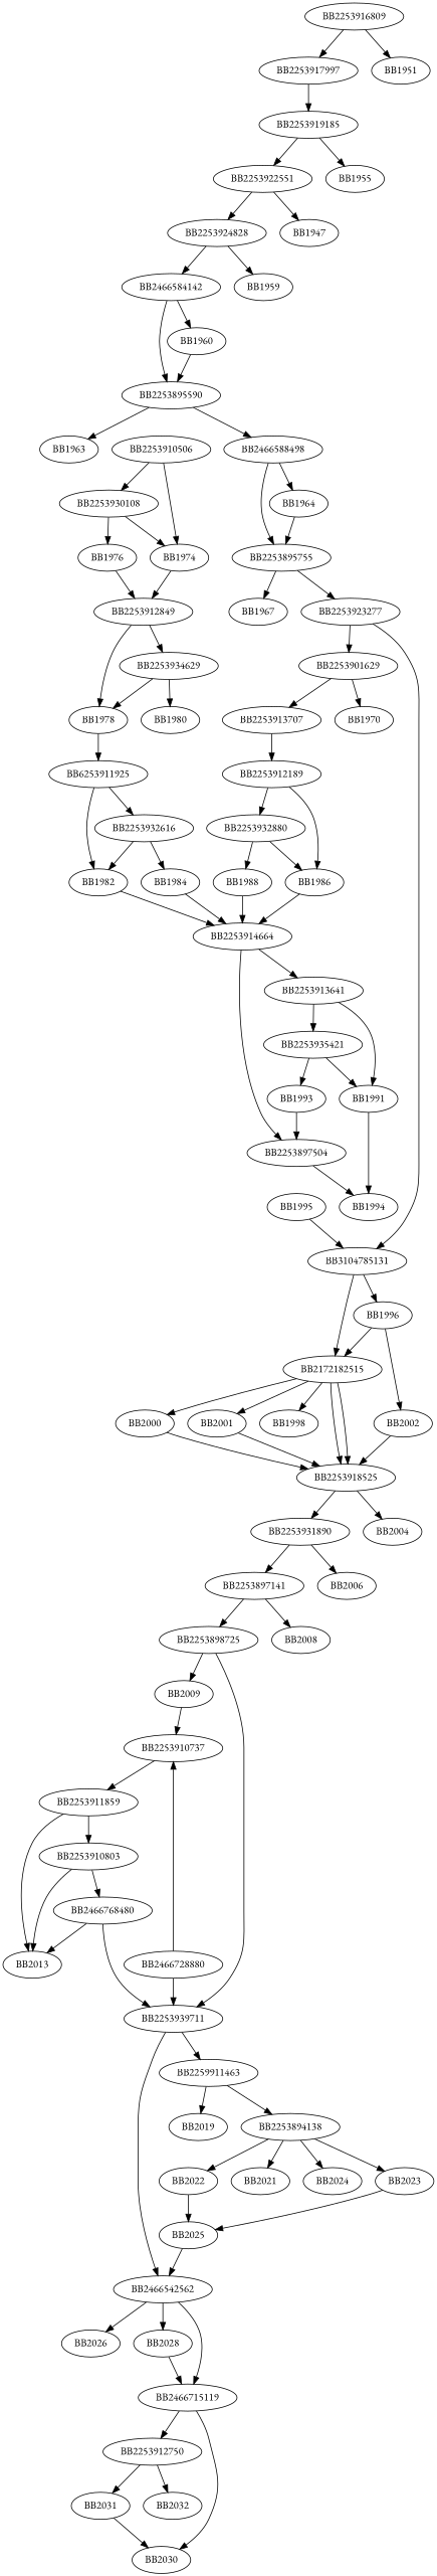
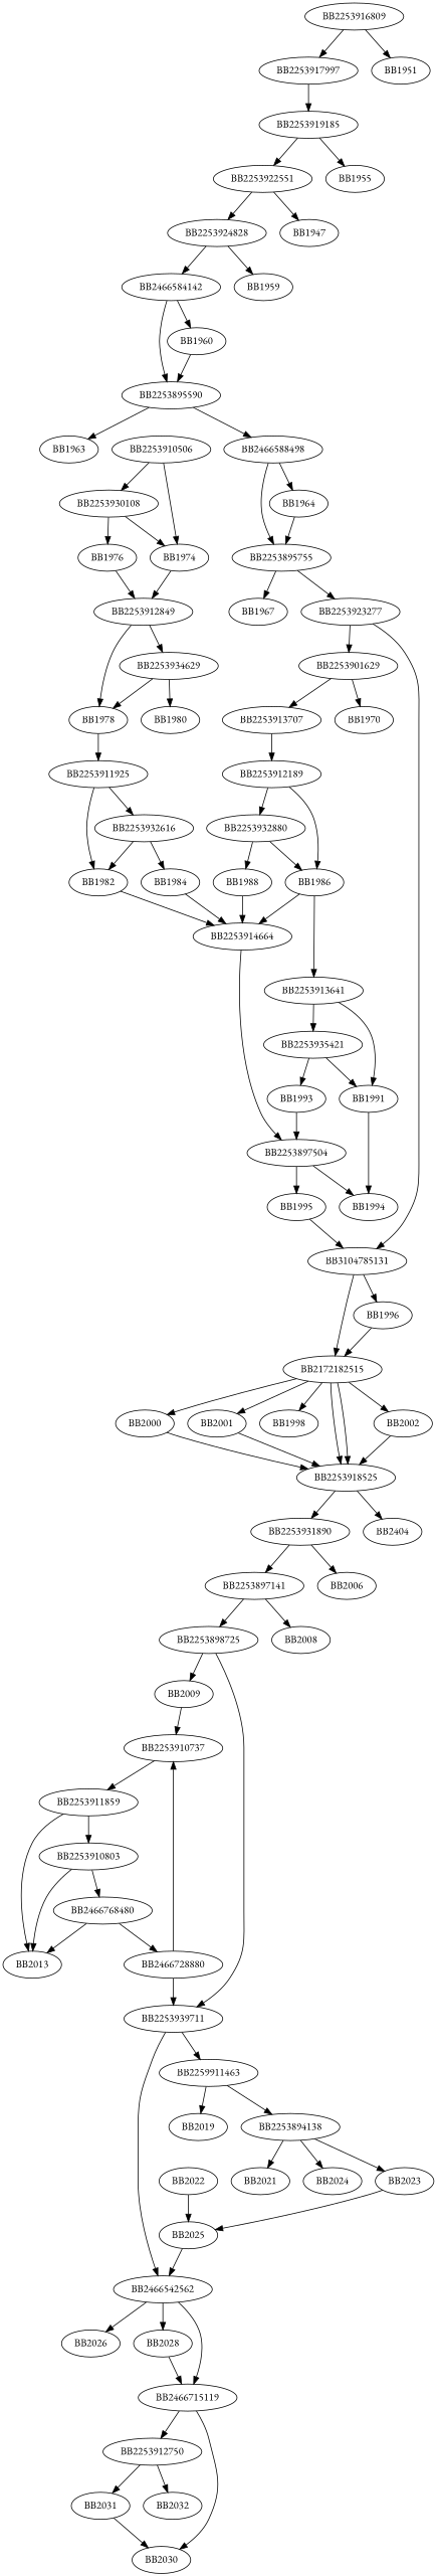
  digraph {
    fontname="EB Garamond"
    node [fontname="EB Garamond"]
    edge [fontname="EB Garamond"]
    BB2253916809
    BB2253917997
    BB1951
    BB2253919185
    BB2253922551
    BB1955
    BB2253924828
    n8 [label=BB1947]
    BB2466584142
    BB1959
    BB1960
    BB2253895590
    BB2466588498
    BB1963
    BB1964
    BB2253895755
    BB2253923277
    BB1967
    BB3104785131
    BB2253901629
    BB1996
    BB2172182515
    BB1970
    BB2253913707
    BB1998
    BB2253918525
    BB2000
    BB2001
    BB2002
    BB2253912189
    BB1986
    BB2253932880
    BB2253910506
    BB1974
    BB2253930108
    BB2253914664
    BB1988
    BB2253912849
    BB1976
    BB1978
    BB2253934629
-   BB2253911925 [label=BB6253911925]
+   BB2253911925
    BB1980
    BB1982
    BB2253932616
    BB1984
    BB2253897504
    BB2253913641
    BB1994
    BB1995
    BB1991
    BB2253935421
    BB1993
    BB2253931890
-   BB2004
+   BB2004 [label=BB2404]
    BB2253897141
    BB2006
    BB2253898725
    BB2008
    BB2009
    BB2253939711
    BB2253910737
    BB2466542562
    n64 [label=BB2259911463]
    BB2253911859
    BB2026
    BB2466715119
    BB2028
    BB2019
    BB2253894138
    BB2013
    BB2253910803
    BB2466768480
    BB2466728880
    BB2253912750
    BB2030
    BB2021
    BB2022
    BB2023
    BB2024
    BB2025
    BB2031
    BB2032
    BB2253916809 -> BB2253917997
    BB2253916809 -> BB1951
    BB2253917997 -> BB2253919185
    BB2253919185 -> BB2253922551
    BB2253919185 -> BB1955
    BB2253922551 -> BB2253924828
    BB2253922551 -> n8
    BB2253924828 -> BB2466584142
    BB2253924828 -> BB1959
    BB2466584142 -> BB1960
    BB2466584142 -> BB2253895590
    BB1960 -> BB2253895590
    BB2253895590 -> BB2466588498
    BB2253895590 -> BB1963
    BB2466588498 -> BB1964
    BB2466588498 -> BB2253895755
    BB1964 -> BB2253895755
    BB2253895755 -> BB2253923277
    BB2253895755 -> BB1967
    BB2253923277 -> BB3104785131
    BB2253923277 -> BB2253901629
    BB3104785131 -> BB1996
    BB3104785131 -> BB2172182515
    BB2253901629 -> BB1970
    BB2253901629 -> BB2253913707
    BB1996 -> BB2172182515
    BB2172182515 -> BB1998
    BB2172182515 -> BB2253918525
    BB2172182515 -> BB2253918525
    BB2172182515 -> BB2000
    BB2172182515 -> BB2001
-   BB1996 -> BB2002
+   BB2172182515 -> BB2002
    BB2253913707 -> BB2253912189
    BB2253918525 -> BB2253931890
    BB2253918525 -> BB2004
    BB2000 -> BB2253918525
    BB2001 -> BB2253918525
    BB2002 -> BB2253918525
    BB2253912189 -> BB1986
    BB2253912189 -> BB2253932880
    BB1986 -> BB2253914664
    BB2253932880 -> BB1986
    BB2253932880 -> BB1988
    BB2253910506 -> BB1974
    BB2253910506 -> BB2253930108
    BB1974 -> BB2253912849
    BB2253930108 -> BB1974
    BB2253930108 -> BB1976
    BB2253914664 -> BB2253897504
-   BB2253914664 -> BB2253913641
+   BB1986 -> BB2253913641
    BB1988 -> BB2253914664
    BB2253912849 -> BB1978
    BB2253912849 -> BB2253934629
    BB1976 -> BB2253912849
    BB1978 -> BB2253911925
    BB2253934629 -> BB1978
    BB2253934629 -> BB1980
    BB2253911925 -> BB1982
    BB2253911925 -> BB2253932616
    BB1982 -> BB2253914664
    BB2253932616 -> BB1982
    BB2253932616 -> BB1984
    BB1984 -> BB2253914664
    BB2253897504 -> BB1994
+   BB2253897504 -> BB1995
    BB2253913641 -> BB1991
    BB2253913641 -> BB2253935421
    BB1995 -> BB3104785131
    BB1991 -> BB1994
    BB2253935421 -> BB1991
    BB2253935421 -> BB1993
    BB1993 -> BB2253897504
    BB2253931890 -> BB2253897141
    BB2253931890 -> BB2006
    BB2253897141 -> BB2253898725
    BB2253897141 -> BB2008
    BB2253898725 -> BB2009
    BB2253898725 -> BB2253939711
    BB2009 -> BB2253910737
    BB2253939711 -> BB2466542562
    BB2253939711 -> n64
    BB2253910737 -> BB2253911859
    BB2466542562 -> BB2026
    BB2466542562 -> BB2466715119
    BB2466542562 -> BB2028
    n64 -> BB2019
    n64 -> BB2253894138
    BB2253911859 -> BB2013
    BB2253911859 -> BB2253910803
    BB2466715119 -> BB2253912750
    BB2466715119 -> BB2030
    BB2028 -> BB2466715119
    BB2253894138 -> BB2021
-   BB2253894138 -> BB2022
    BB2253894138 -> BB2023
    BB2253894138 -> BB2024
    BB2253910803 -> BB2013
    BB2253910803 -> BB2466768480
    BB2466768480 -> BB2013
-   BB2466768480 -> BB2253939711
+   BB2466768480 -> BB2466728880
    BB2466728880 -> BB2253939711
    BB2466728880 -> BB2253910737
    BB2253912750 -> BB2031
    BB2253912750 -> BB2032
    BB2022 -> BB2025
    BB2023 -> BB2025
    BB2025 -> BB2466542562
    BB2031 -> BB2030
  }
